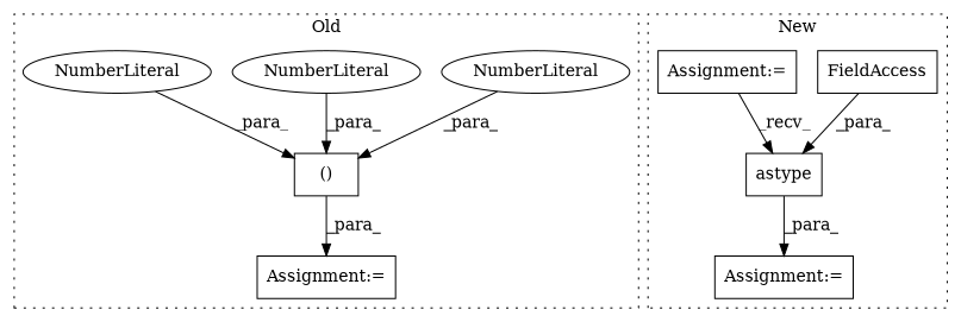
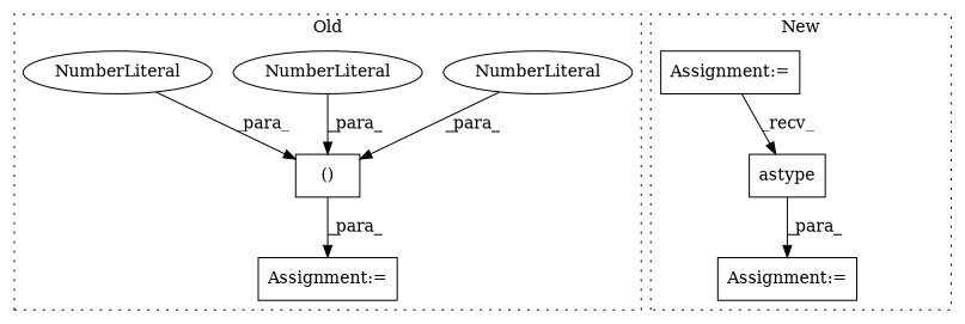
  digraph {
    node [a=7 l=1 s=3034 shape=box]
    n1 [a=106 l=45 label="()"]
    n2 [label="Assignment:=" s=3014]
    n3 [a=34 l=2 label=NumberLiteral s=3062 shape=ellipse]
    n4 [a=34 l=2 label=NumberLiteral s=3077 shape=ellipse]
    n5 [a=34 label=NumberLiteral shape=ellipse]
    n6 [a=32 l="7,1" label=astype s="2813,2833"]
    n7 [label="Assignment:=" s=2774]
-   n8 [a=22 l=13 label=FieldAccess s=2820]
    n9 [label="Assignment:=" s=2758]
    subgraph cluster_1 {
      label=Old
      style=dotted
      n1
      n2
      n3
      n4
      n5
    }
    subgraph cluster_2 {
      label=New
      style=dotted
      n6
      n7
-     n8
      n9
    }
    n1 -> n2 [label=_para_]
    n3 -> n1 [label=_para_]
    n4 -> n1 [label=_para_]
    n5 -> n1 [label=_para_]
    n6 -> n7 [label=_para_]
-   n8 -> n6 [label=_para_]
    n9 -> n6 [label=_recv_]
  }
